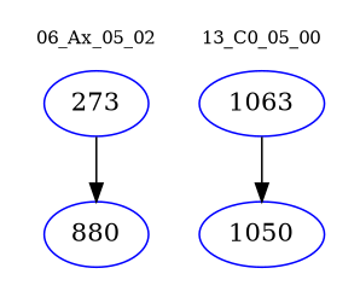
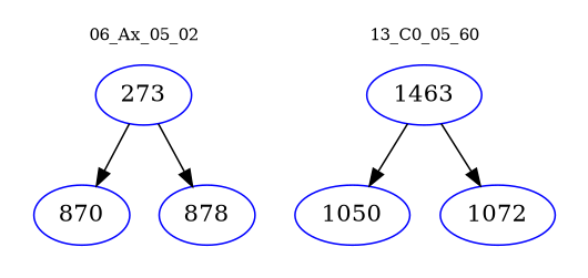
  digraph {
    node [color=blue]
    edge [color=black]
    n1 [label=273]
-   n2 [label=880]
-   n4 [label=1063]
+   n2 [label=870]
+   n3 [label=878]
+   n4 [label=1463]
    n5 [label=1050]
+   n6 [label=1072]
    subgraph cluster_1 {
      color=white
      fontsize=10
      label="06_Ax_05_02"
      n1
      n2
+     n3
    }
    subgraph cluster_2 {
      color=white
      fontsize=10
-     label="13_C0_05_00"
+     label="13_C0_05_60"
      n4
      n5
+     n6
    }
    n1 -> n2
+   n1 -> n3
    n4 -> n5
+   n4 -> n6
  }
